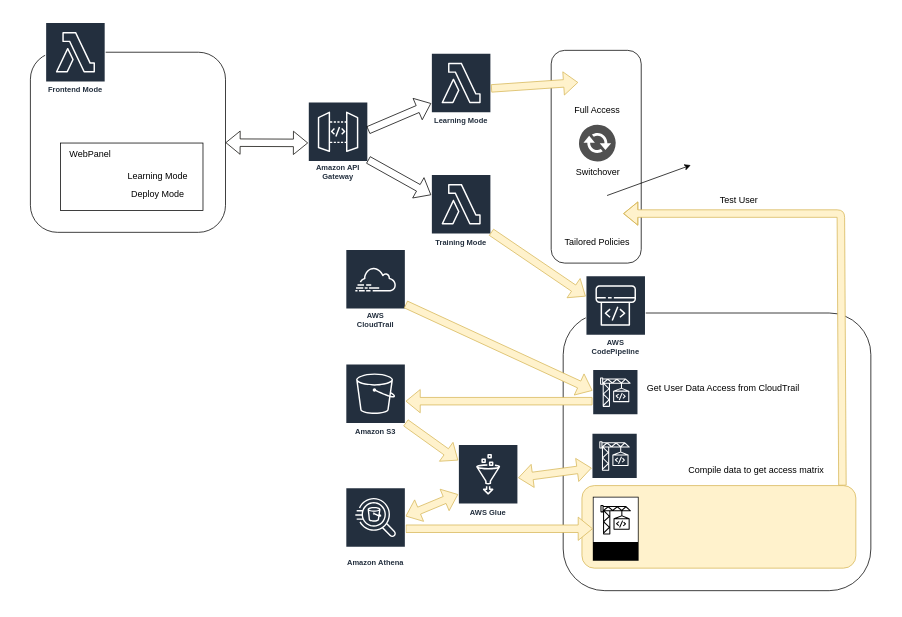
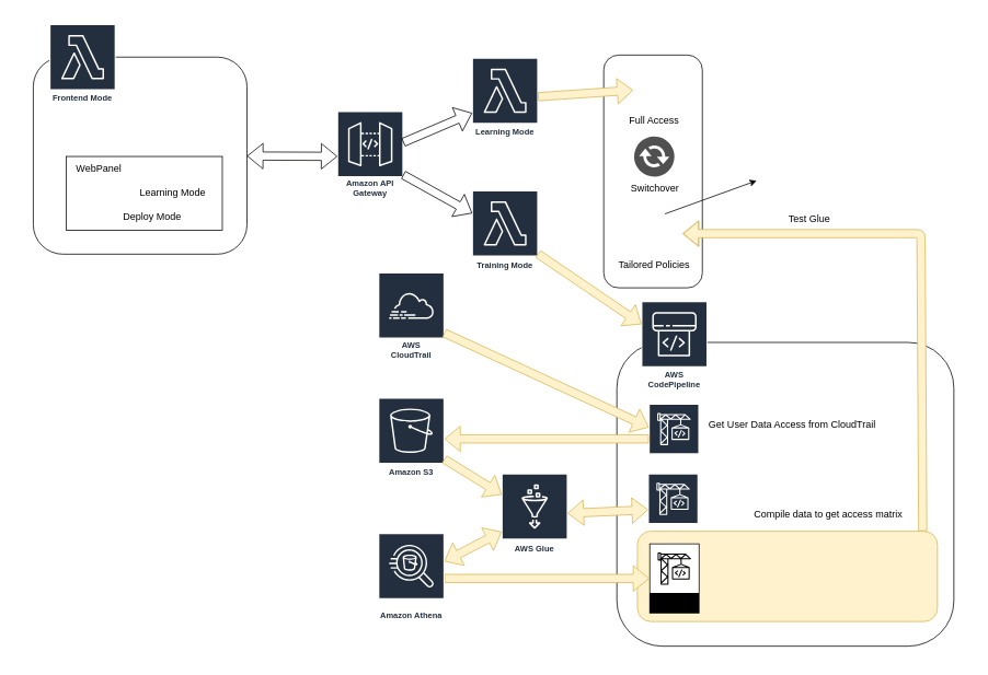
  <mxCell id="0" />
  <mxCell id="1" parent="0" />
  <mxCell id="2" value="" style="rounded=0;whiteSpace=wrap;html=1;align=left;strokeColor=#FFFFFF;" parent="1" vertex="1"><mxGeometry x="20" y="20" width="1160" height="780" as="geometry" /></mxCell>
  <mxCell id="3" value="" style="rounded=1;whiteSpace=wrap;html=1;" parent="1" vertex="1"><mxGeometry x="750" y="416.5" width="410" height="370" as="geometry" /></mxCell>
  <mxCell id="4" value="&lt;br&gt;" style="outlineConnect=0;fontColor=#232F3E;gradientColor=none;strokeColor=#ffffff;fillColor=#232F3E;dashed=0;verticalLabelPosition=middle;verticalAlign=bottom;align=center;html=1;whiteSpace=wrap;fontSize=10;fontStyle=1;spacing=3;shape=mxgraph.aws4.productIcon;prIcon=mxgraph.aws4.codebuild;" parent="1" vertex="1"><mxGeometry x="788" y="576.5" width="61" height="85" as="geometry" /></mxCell>
  <mxCell id="5" value="" style="rounded=1;whiteSpace=wrap;html=1;align=left;fillColor=#fff2cc;strokeColor=#d6b656;" parent="1" vertex="1"><mxGeometry x="775" y="646.5" width="365" height="110" as="geometry" /></mxCell>
  <mxCell id="6" value="" style="rounded=1;whiteSpace=wrap;html=1;" parent="1" vertex="1"><mxGeometry x="734" y="66.5" width="120" height="283.5" as="geometry" /></mxCell>
  <mxCell id="7" value="Learning Mode" style="outlineConnect=0;fontColor=#232F3E;gradientColor=none;strokeColor=#ffffff;fillColor=#232F3E;dashed=0;verticalLabelPosition=middle;verticalAlign=bottom;align=center;html=1;whiteSpace=wrap;fontSize=10;fontStyle=1;spacing=3;shape=mxgraph.aws4.productIcon;prIcon=mxgraph.aws4.lambda;" parent="1" vertex="1"><mxGeometry x="574" y="70" width="80" height="100" as="geometry" /></mxCell>
  <mxCell id="8" value="" style="rounded=1;whiteSpace=wrap;html=1;" parent="1" vertex="1"><mxGeometry x="40" y="69" width="260" height="240" as="geometry" /></mxCell>
  <mxCell id="9" value="Amazon S3" style="outlineConnect=0;fontColor=#232F3E;gradientColor=none;strokeColor=#ffffff;fillColor=#232F3E;dashed=0;verticalLabelPosition=middle;verticalAlign=bottom;align=center;html=1;whiteSpace=wrap;fontSize=10;fontStyle=1;spacing=3;shape=mxgraph.aws4.productIcon;prIcon=mxgraph.aws4.s3;" parent="1" vertex="1"><mxGeometry x="60" y="29" width="80" height="100" as="geometry" /></mxCell>
  <mxCell id="10" value="Amazon API Gateway" style="outlineConnect=0;fontColor=#232F3E;gradientColor=none;strokeColor=#ffffff;fillColor=#232F3E;dashed=0;verticalLabelPosition=middle;verticalAlign=bottom;align=center;html=1;whiteSpace=wrap;fontSize=10;fontStyle=1;spacing=3;shape=mxgraph.aws4.productIcon;prIcon=mxgraph.aws4.api_gateway;" parent="1" vertex="1"><mxGeometry x="410" y="135" width="80" height="110" as="geometry" /></mxCell>
  <mxCell id="11" value="Full Access" style="shape=image;html=1;verticalAlign=top;verticalLabelPosition=bottom;labelBackgroundColor=#ffffff;imageAspect=0;aspect=fixed;image=https://cdn1.iconfinder.com/data/icons/social-black-buttons/512/aws-128.png" parent="1" vertex="1"><mxGeometry x="770" y="82.5" width="50" height="50" as="geometry" /></mxCell>
  <mxCell id="12" value="Switchover" style="pointerEvents=1;shadow=0;dashed=0;html=1;strokeColor=none;fillColor=#505050;labelPosition=center;verticalLabelPosition=bottom;verticalAlign=top;outlineConnect=0;align=center;shape=mxgraph.office.communications.exchange_active_sync;" parent="1" vertex="1"><mxGeometry x="771" y="165.5" width="49" height="49" as="geometry" /></mxCell>
  <mxCell id="13" value="" style="shape=image;html=1;verticalAlign=top;verticalLabelPosition=bottom;labelBackgroundColor=#ffffff;imageAspect=0;aspect=fixed;image=https://cdn1.iconfinder.com/data/icons/social-black-buttons/512/aws-128.png" parent="1" vertex="1"><mxGeometry x="779.5" y="269" width="50" height="50" as="geometry" /></mxCell>
  <mxCell id="14" value="Tailored Policies" style="shape=image;html=1;verticalAlign=top;verticalLabelPosition=bottom;labelBackgroundColor=#ffffff;imageAspect=0;aspect=fixed;image=https://cdn1.iconfinder.com/data/icons/social-black-buttons/512/aws-128.png" parent="1" vertex="1"><mxGeometry x="769.5" y="259" width="50" height="50" as="geometry" /></mxCell>
  <mxCell id="15" value="" style="shape=image;html=1;verticalAlign=top;verticalLabelPosition=bottom;labelBackgroundColor=#ffffff;imageAspect=0;aspect=fixed;image=https://cdn1.iconfinder.com/data/icons/social-black-buttons/512/aws-128.png" parent="1" vertex="1"><mxGeometry x="758.5" y="244" width="50" height="50" as="geometry" /></mxCell>
  <mxCell id="16" value="" style="endArrow=classic;html=1;entryX=0;entryY=0.75;entryDx=0;entryDy=0;" parent="1" source="15" target="36" edge="1"><mxGeometry width="50" height="50" relative="1" as="geometry"><mxPoint x="609" y="346.5" as="sourcePoint" /><mxPoint x="869" y="195.473" as="targetPoint" /></mxGeometry></mxCell>
  <mxCell id="17" value="Training Mode" style="outlineConnect=0;fontColor=#232F3E;gradientColor=none;strokeColor=#ffffff;fillColor=#232F3E;dashed=0;verticalLabelPosition=middle;verticalAlign=bottom;align=center;html=1;whiteSpace=wrap;fontSize=10;fontStyle=1;spacing=3;shape=mxgraph.aws4.productIcon;prIcon=mxgraph.aws4.lambda;" parent="1" vertex="1"><mxGeometry x="574" y="231.5" width="80" height="100" as="geometry" /></mxCell>
  <mxCell id="18" value="AWS CodePipeline" style="outlineConnect=0;fontColor=#232F3E;gradientColor=none;strokeColor=#ffffff;fillColor=#232F3E;dashed=0;verticalLabelPosition=middle;verticalAlign=bottom;align=center;html=1;whiteSpace=wrap;fontSize=10;fontStyle=1;spacing=3;shape=mxgraph.aws4.productIcon;prIcon=mxgraph.aws4.codepipeline;" parent="1" vertex="1"><mxGeometry x="780" y="366.5" width="80" height="110" as="geometry" /></mxCell>
  <mxCell id="19" value="" style="shape=flexArrow;endArrow=classic;html=1;fillColor=#fff2cc;strokeColor=#d6b656;" parent="1" source="17" target="18" edge="1"><mxGeometry width="50" height="50" relative="1" as="geometry"><mxPoint x="710" y="460" as="sourcePoint" /><mxPoint x="730" y="250" as="targetPoint" /></mxGeometry></mxCell>
  <mxCell id="20" value="&lt;br&gt;" style="outlineConnect=0;fontColor=#232F3E;gradientColor=none;strokeColor=#ffffff;fillColor=#232F3E;dashed=0;verticalLabelPosition=middle;verticalAlign=bottom;align=center;html=1;whiteSpace=wrap;fontSize=10;fontStyle=1;spacing=3;shape=mxgraph.aws4.productIcon;prIcon=mxgraph.aws4.codebuild;" parent="1" vertex="1"><mxGeometry x="789" y="491.5" width="61" height="85" as="geometry" /></mxCell>
  <mxCell id="21" value="AWS&#10;CloudTrail" style="outlineConnect=0;fontColor=#232F3E;gradientColor=none;strokeColor=#ffffff;fillColor=#232F3E;dashed=0;verticalLabelPosition=middle;verticalAlign=bottom;align=center;html=1;whiteSpace=wrap;fontSize=10;fontStyle=1;spacing=3;shape=mxgraph.aws4.productIcon;prIcon=mxgraph.aws4.cloudtrail;" parent="1" vertex="1"><mxGeometry x="460" y="331.5" width="80" height="110" as="geometry" /></mxCell>
  <mxCell id="22" value="Get User Data Access from CloudTrail" style="text;html=1;strokeColor=none;fillColor=none;align=left;verticalAlign=middle;whiteSpace=wrap;rounded=0;" parent="1" vertex="1"><mxGeometry x="860" y="506.5" width="230" height="20" as="geometry" /></mxCell>
- <mxCell id="23" value="AWS Glue" style="outlineConnect=0;fontColor=#232F3E;gradientColor=none;strokeColor=#ffffff;fillColor=#232F3E;dashed=0;verticalLabelPosition=middle;verticalAlign=bottom;align=center;html=1;whiteSpace=wrap;fontSize=10;fontStyle=1;spacing=3;shape=mxgraph.aws4.productIcon;prIcon=mxgraph.aws4.glue;" parent="1" vertex="1"><mxGeometry x="610" y="591.5" width="80" height="100" as="geometry" /></mxCell>
+ <mxCell id="23" value="AWS Glue" style="outlineConnect=0;fontColor=#232F3E;gradientColor=none;strokeColor=#ffffff;fillColor=#232F3E;dashed=0;verticalLabelPosition=middle;verticalAlign=bottom;align=center;html=1;whiteSpace=wrap;fontSize=10;fontStyle=1;spacing=3;shape=mxgraph.aws4.productIcon;prIcon=mxgraph.aws4.glue;" parent="1" vertex="1"><mxGeometry x="610" y="576.5" width="80" height="100" as="geometry" /></mxCell>
  <mxCell id="24" value="" style="shape=flexArrow;endArrow=classic;startArrow=classic;html=1;fillColor=#fff2cc;strokeColor=#d6b656;" parent="1" source="23" target="4" edge="1"><mxGeometry width="50" height="50" relative="1" as="geometry"><mxPoint x="610" y="649" as="sourcePoint" /><mxPoint x="747.5" y="626.418" as="targetPoint" /></mxGeometry></mxCell>
  <mxCell id="25" value="Compile data to get access matrix" style="text;html=1;strokeColor=none;fillColor=none;align=left;verticalAlign=middle;whiteSpace=wrap;rounded=0;" parent="1" vertex="1"><mxGeometry x="915" y="616" width="230" height="20" as="geometry" /></mxCell>
  <mxCell id="26" value="" style="shape=flexArrow;endArrow=classic;html=1;" parent="1" source="10" target="7" edge="1"><mxGeometry width="50" height="50" relative="1" as="geometry"><mxPoint x="639" y="452.5" as="sourcePoint" /><mxPoint x="689" y="402.5" as="targetPoint" /></mxGeometry></mxCell>
  <mxCell id="27" value="" style="shape=flexArrow;endArrow=classic;html=1;" parent="1" source="10" target="17" edge="1"><mxGeometry width="50" height="50" relative="1" as="geometry"><mxPoint x="639" y="452.5" as="sourcePoint" /><mxPoint x="689" y="402.5" as="targetPoint" /></mxGeometry></mxCell>
  <mxCell id="28" value="&lt;br&gt;" style="outlineConnect=0;dashed=0;verticalLabelPosition=middle;verticalAlign=bottom;align=center;html=1;whiteSpace=wrap;fontSize=10;fontStyle=1;spacing=3;shape=mxgraph.aws4.productIcon;prIcon=mxgraph.aws4.codebuild;labelBackgroundColor=none;fontColor=#080703;labelBorderColor=none;" parent="1" vertex="1"><mxGeometry x="789.5" y="661.5" width="61" height="85" as="geometry" /></mxCell>
  <mxCell id="29" value="Amazon DynamoDB" style="outlineConnect=0;fontColor=#232F3E;gradientColor=none;strokeColor=#ffffff;fillColor=#232F3E;dashed=0;verticalLabelPosition=middle;verticalAlign=bottom;align=center;html=1;whiteSpace=wrap;fontSize=10;fontStyle=1;spacing=3;shape=mxgraph.aws4.productIcon;prIcon=mxgraph.aws4.dynamodb;" parent="1" vertex="1"><mxGeometry x="460" y="649" width="80" height="110" as="geometry" /></mxCell>
  <mxCell id="30" value="Amazon S3" style="outlineConnect=0;fontColor=#232F3E;gradientColor=none;strokeColor=#ffffff;fillColor=#232F3E;dashed=0;verticalLabelPosition=middle;verticalAlign=bottom;align=center;html=1;whiteSpace=wrap;fontSize=10;fontStyle=1;spacing=3;shape=mxgraph.aws4.productIcon;prIcon=mxgraph.aws4.s3;" parent="1" vertex="1"><mxGeometry x="460" y="484" width="80" height="100" as="geometry" /></mxCell>
  <mxCell id="31" value="" style="shape=flexArrow;endArrow=classic;html=1;fillColor=#fff2cc;strokeColor=#d6b656;" parent="1" source="20" target="30" edge="1"><mxGeometry width="50" height="50" relative="1" as="geometry"><mxPoint x="748.5" y="531.966" as="sourcePoint" /><mxPoint x="580" y="571.5" as="targetPoint" /></mxGeometry></mxCell>
  <mxCell id="32" value="" style="shape=flexArrow;endArrow=classic;html=1;fillColor=#fff2cc;strokeColor=#d6b656;" parent="1" source="30" target="23" edge="1"><mxGeometry width="50" height="50" relative="1" as="geometry"><mxPoint x="810" y="599" as="sourcePoint" /><mxPoint x="860" y="549" as="targetPoint" /></mxGeometry></mxCell>
  <mxCell id="33" value="" style="shape=flexArrow;endArrow=classic;html=1;fillColor=#fff2cc;strokeColor=#d6b656;" parent="1" source="29" target="28" edge="1"><mxGeometry width="50" height="50" relative="1" as="geometry"><mxPoint x="810" y="699" as="sourcePoint" /><mxPoint x="749" y="701.956" as="targetPoint" /></mxGeometry></mxCell>
  <mxCell id="34" value="" style="shape=flexArrow;endArrow=classic;html=1;fillColor=#fff2cc;strokeColor=#d6b656;" parent="1" source="21" target="20" edge="1"><mxGeometry width="50" height="50" relative="1" as="geometry"><mxPoint x="553" y="458.394" as="sourcePoint" /><mxPoint x="761.5" y="512.574" as="targetPoint" /></mxGeometry></mxCell>
  <mxCell id="35" value="" style="shape=flexArrow;endArrow=classic;html=1;fillColor=#fff2cc;strokeColor=#d6b656;" parent="1" source="7" target="11" edge="1"><mxGeometry width="50" height="50" relative="1" as="geometry"><mxPoint x="689" y="96.083" as="sourcePoint" /><mxPoint x="749" y="416.5" as="targetPoint" /></mxGeometry></mxCell>
- <mxCell id="36" value="Test User" style="shape=image;html=1;verticalAlign=top;verticalLabelPosition=bottom;labelBackgroundColor=#ffffff;imageAspect=0;aspect=fixed;image=https://cdn2.iconfinder.com/data/icons/ios-7-icons/50/user_female-128.png" parent="1" vertex="1"><mxGeometry x="920" y="123.5" width="128" height="128" as="geometry" /></mxCell>
+ <mxCell id="36" value="Test Glue" style="shape=image;html=1;verticalAlign=top;verticalLabelPosition=bottom;labelBackgroundColor=#ffffff;imageAspect=0;aspect=fixed;image=https://cdn2.iconfinder.com/data/icons/ios-7-icons/50/user_female-128.png" parent="1" vertex="1"><mxGeometry x="920" y="123.5" width="128" height="128" as="geometry" /></mxCell>
  <mxCell id="37" value="" style="shape=flexArrow;endArrow=classic;html=1;fillColor=#fff2cc;strokeColor=#d6b656;exitX=0.951;exitY=0;exitDx=0;exitDy=0;exitPerimeter=0;" parent="1" source="5" edge="1"><mxGeometry width="50" height="50" relative="1" as="geometry"><mxPoint x="1120" y="660" as="sourcePoint" /><mxPoint x="830" y="284" as="targetPoint" /><Array as="points"><mxPoint x="1120" y="284" /></Array></mxGeometry></mxCell>
  <mxCell id="38" value="" style="shape=flexArrow;endArrow=classic;startArrow=classic;html=1;fillColor=#fff2cc;strokeColor=#d6b656;" parent="1" source="29" target="23" edge="1"><mxGeometry width="50" height="50" relative="1" as="geometry"><mxPoint x="535" y="665.86" as="sourcePoint" /><mxPoint x="633" y="661.498" as="targetPoint" /></mxGeometry></mxCell>
  <mxCell id="39" value="Amazon Athena" style="outlineConnect=0;fontColor=#232F3E;gradientColor=none;strokeColor=#ffffff;fillColor=#232F3E;dashed=0;verticalLabelPosition=middle;verticalAlign=bottom;align=center;html=1;whiteSpace=wrap;fontSize=10;fontStyle=1;spacing=3;shape=mxgraph.aws4.productIcon;prIcon=mxgraph.aws4.athena;" parent="1" vertex="1"><mxGeometry x="460" y="649" width="80" height="110" as="geometry" /></mxCell>
  <mxCell id="40" value="" style="shape=flexArrow;endArrow=classic;startArrow=classic;html=1;strokeColor=#080703;" parent="1" source="8" target="10" edge="1"><mxGeometry width="50" height="50" relative="1" as="geometry"><mxPoint x="150" y="179" as="sourcePoint" /><mxPoint x="350" y="179" as="targetPoint" /></mxGeometry></mxCell>
  <mxCell id="41" value="Frontend Mode" style="outlineConnect=0;fontColor=#232F3E;gradientColor=none;strokeColor=#ffffff;fillColor=#232F3E;dashed=0;verticalLabelPosition=middle;verticalAlign=bottom;align=center;html=1;whiteSpace=wrap;fontSize=10;fontStyle=1;spacing=3;shape=mxgraph.aws4.productIcon;prIcon=mxgraph.aws4.lambda;" parent="1" vertex="1"><mxGeometry x="60" y="29" width="80" height="100" as="geometry" /></mxCell>
  <mxCell id="42" value="" style="rounded=0;whiteSpace=wrap;html=1;" vertex="1" parent="1"><mxGeometry x="80" y="190" width="190" height="90" as="geometry" /></mxCell>
  <mxCell id="43" value="Learning Mode" style="text;html=1;strokeColor=none;fillColor=none;align=center;verticalAlign=middle;whiteSpace=wrap;rounded=0;" parent="1" vertex="1"><mxGeometry x="160" y="225" width="100" height="20" as="geometry" /></mxCell>
- <mxCell id="44" value="Deploy Mode" style="text;html=1;strokeColor=none;fillColor=none;align=center;verticalAlign=middle;whiteSpace=wrap;rounded=0;" parent="1" vertex="1"><mxGeometry x="160" y="249" width="100" height="20" as="geometry" /></mxCell>
+ <mxCell id="44" value="Deploy Mode" style="text;html=1;strokeColor=none;fillColor=none;align=center;verticalAlign=middle;whiteSpace=wrap;rounded=0;" parent="1" vertex="1"><mxGeometry x="135" y="254" width="100" height="20" as="geometry" /></mxCell>
  <mxCell id="45" value="WebPanel" style="text;html=1;strokeColor=none;fillColor=none;align=center;verticalAlign=middle;whiteSpace=wrap;rounded=0;" parent="1" vertex="1"><mxGeometry x="100" y="194.5" width="40" height="20" as="geometry" /></mxCell>
  <mxCell id="46" value="" style="shape=image;html=1;verticalAlign=top;verticalLabelPosition=bottom;labelBackgroundColor=#ffffff;imageAspect=0;aspect=fixed;image=https://cdn1.iconfinder.com/data/icons/hawcons/32/699585-icon-76-document-file-html-128.png" parent="1" vertex="1"><mxGeometry x="90" y="139" width="60" height="60" as="geometry" /></mxCell>
